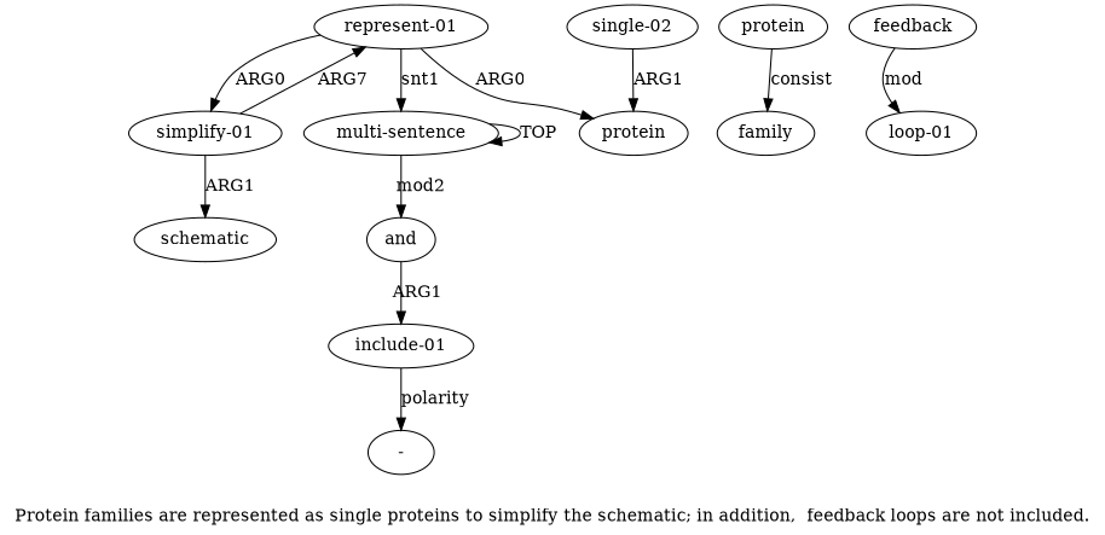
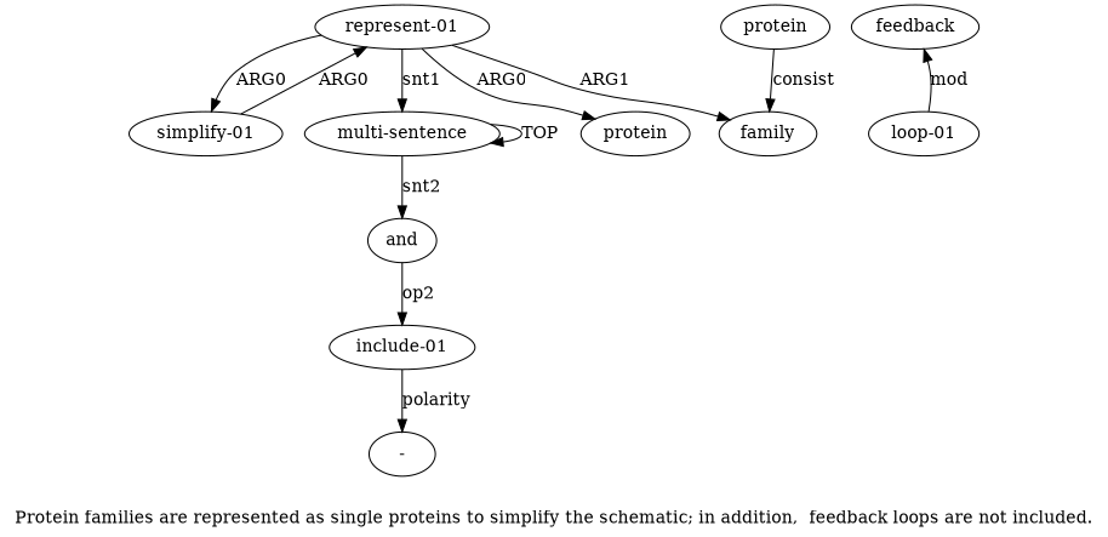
  digraph {
    label="Protein families are represented as single proteins to simplify the schematic; in addition,  feedback loops are not included."
    node [color=black gold_label=protein test_label=protein]
    edge [color=black gold_label=ARG1 test_label=ARG1]
    n1 [gold_ind=-1 gold_label="-" label="-" test_ind=-1 test_label="-"]
    n2 [gold_ind=11 gold_label=feedback label=feedback test_ind=11 test_label=feedback]
    n3 [gold_ind=10 gold_label="loop-01" label="loop-01" test_ind=10 test_label="loop-01"]
    n4 [gold_ind=1 gold_label="represent-01" label="represent-01" test_ind=1 test_label="represent-01"]
    n5 [gold_ind=2 label=protein test_ind=2]
    n6 [gold_ind=4 gold_label=family label=family test_ind=4 test_label=family]
    n7 [gold_ind=6 gold_label="simplify-01" label="simplify-01" test_ind=6 test_label="simplify-01"]
    n8 [gold_ind=0 gold_label="multi-sentence" label="multi-sentence" test_ind=0 test_label="multi-sentence"]
-   n9 [gold_ind=7 gold_label=schematic label=schematic test_ind=7 test_label=schematic]
    n10 [gold_ind=8 gold_label=and label=and test_ind=8 test_label=and]
    n11 [gold_ind=9 gold_label="include-01" label="include-01" test_ind=9 test_label="include-01"]
-   n12 [gold_ind=3 gold_label="single-02" label="single-02" test_ind=3 test_label="single-02"]
    n13 [gold_ind=5 label=protein test_ind=5]
-   n2 -> n3 [gold_label=mod label=mod test_label=mod]
+   n3 -> n2 [gold_label=mod label=mod test_label=mod]
    n4 -> n5 [gold_label=ARG0 label=ARG0 test_label=ARG0]
+   n4 -> n6 [label=ARG1]
    n4 -> n7 [gold_label=purpose label=ARG0 test_label=purpose]
    n4 -> n8 [gold_label=snt1 label=snt1 test_label=snt1]
-   n7 -> n4 [gold_label=ARG0 label=ARG7 test_label=ARG0]
-   n7 -> n9 [label=ARG1]
+   n7 -> n4 [gold_label=ARG0 label=ARG0 test_label=ARG0]
    n8 -> n8 [gold_label=TOP label=TOP test_label=TOP]
-   n8 -> n10 [gold_label=snt2 label=mod2 test_label=snt2]
-   n10 -> n11 [gold_label=op2 label=ARG1 test_label=op2]
+   n8 -> n10 [gold_label=snt2 label=snt2 test_label=snt2]
+   n10 -> n11 [gold_label=op2 label=op2 test_label=op2]
    n11 -> n1 [gold_label=polarity label=polarity test_label=polarity]
-   n12 -> n5 [label=ARG1]
    n13 -> n6 [gold_label=consist label=consist test_label=consist]
  }
